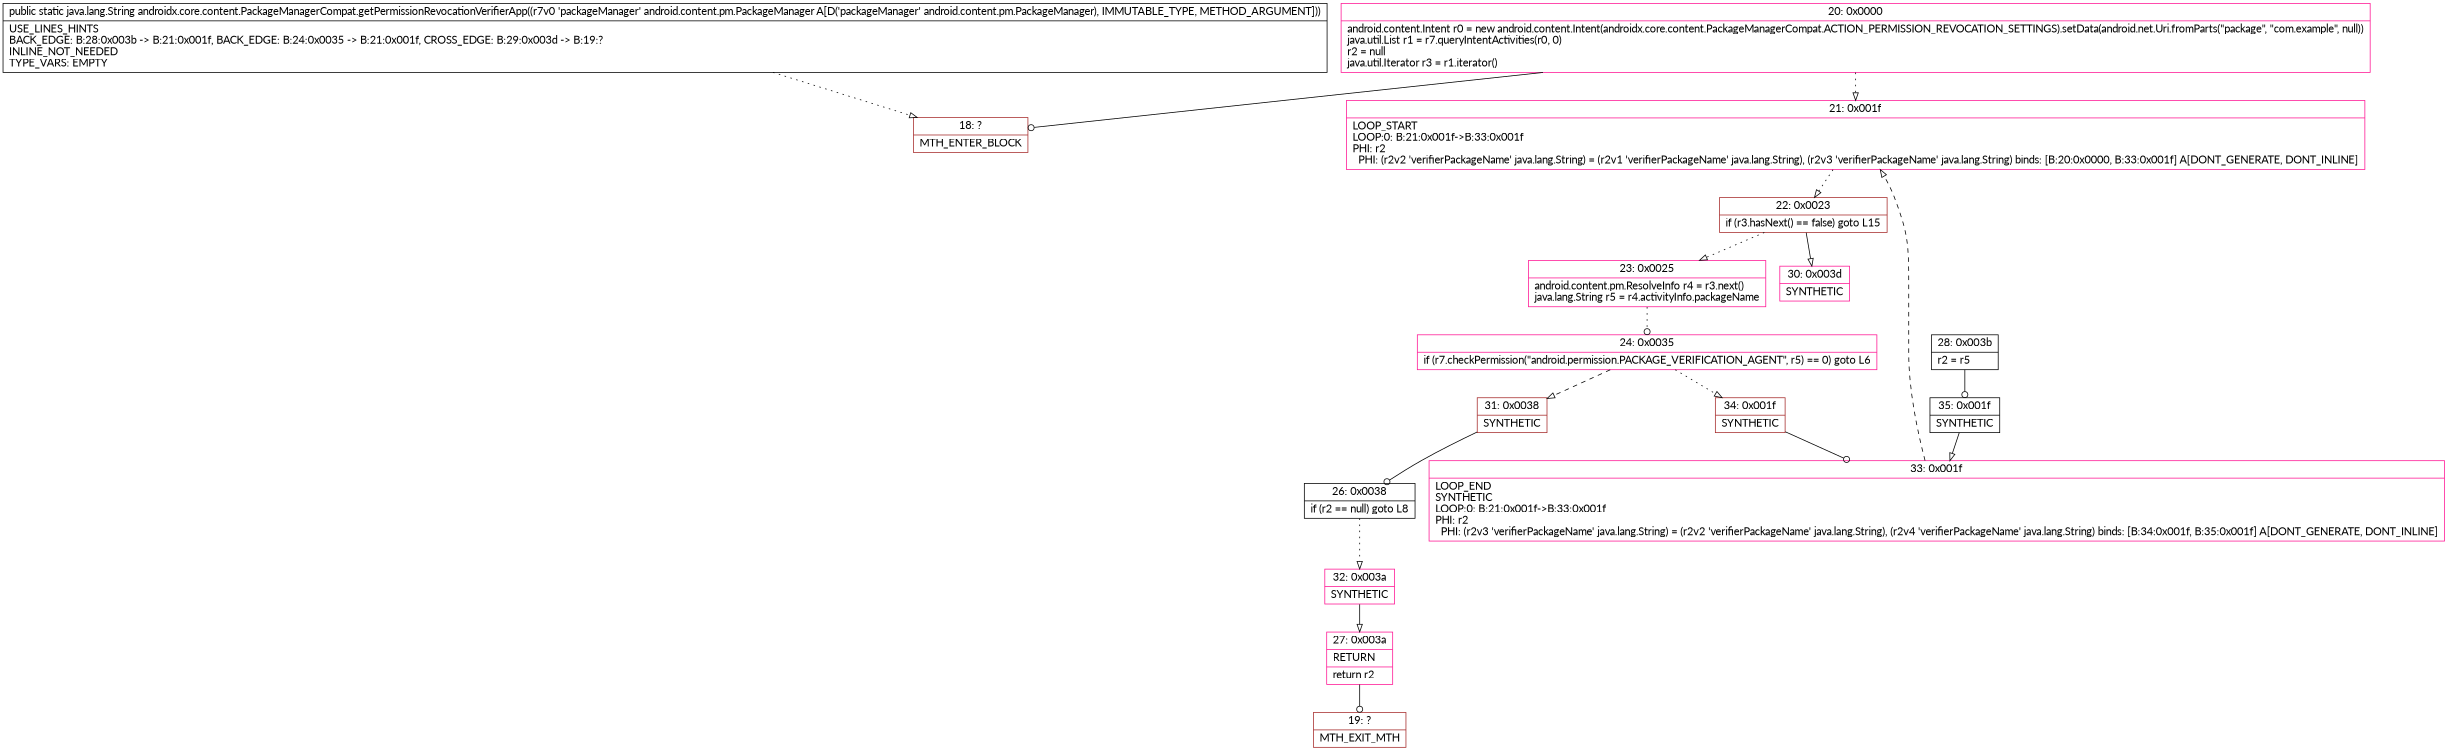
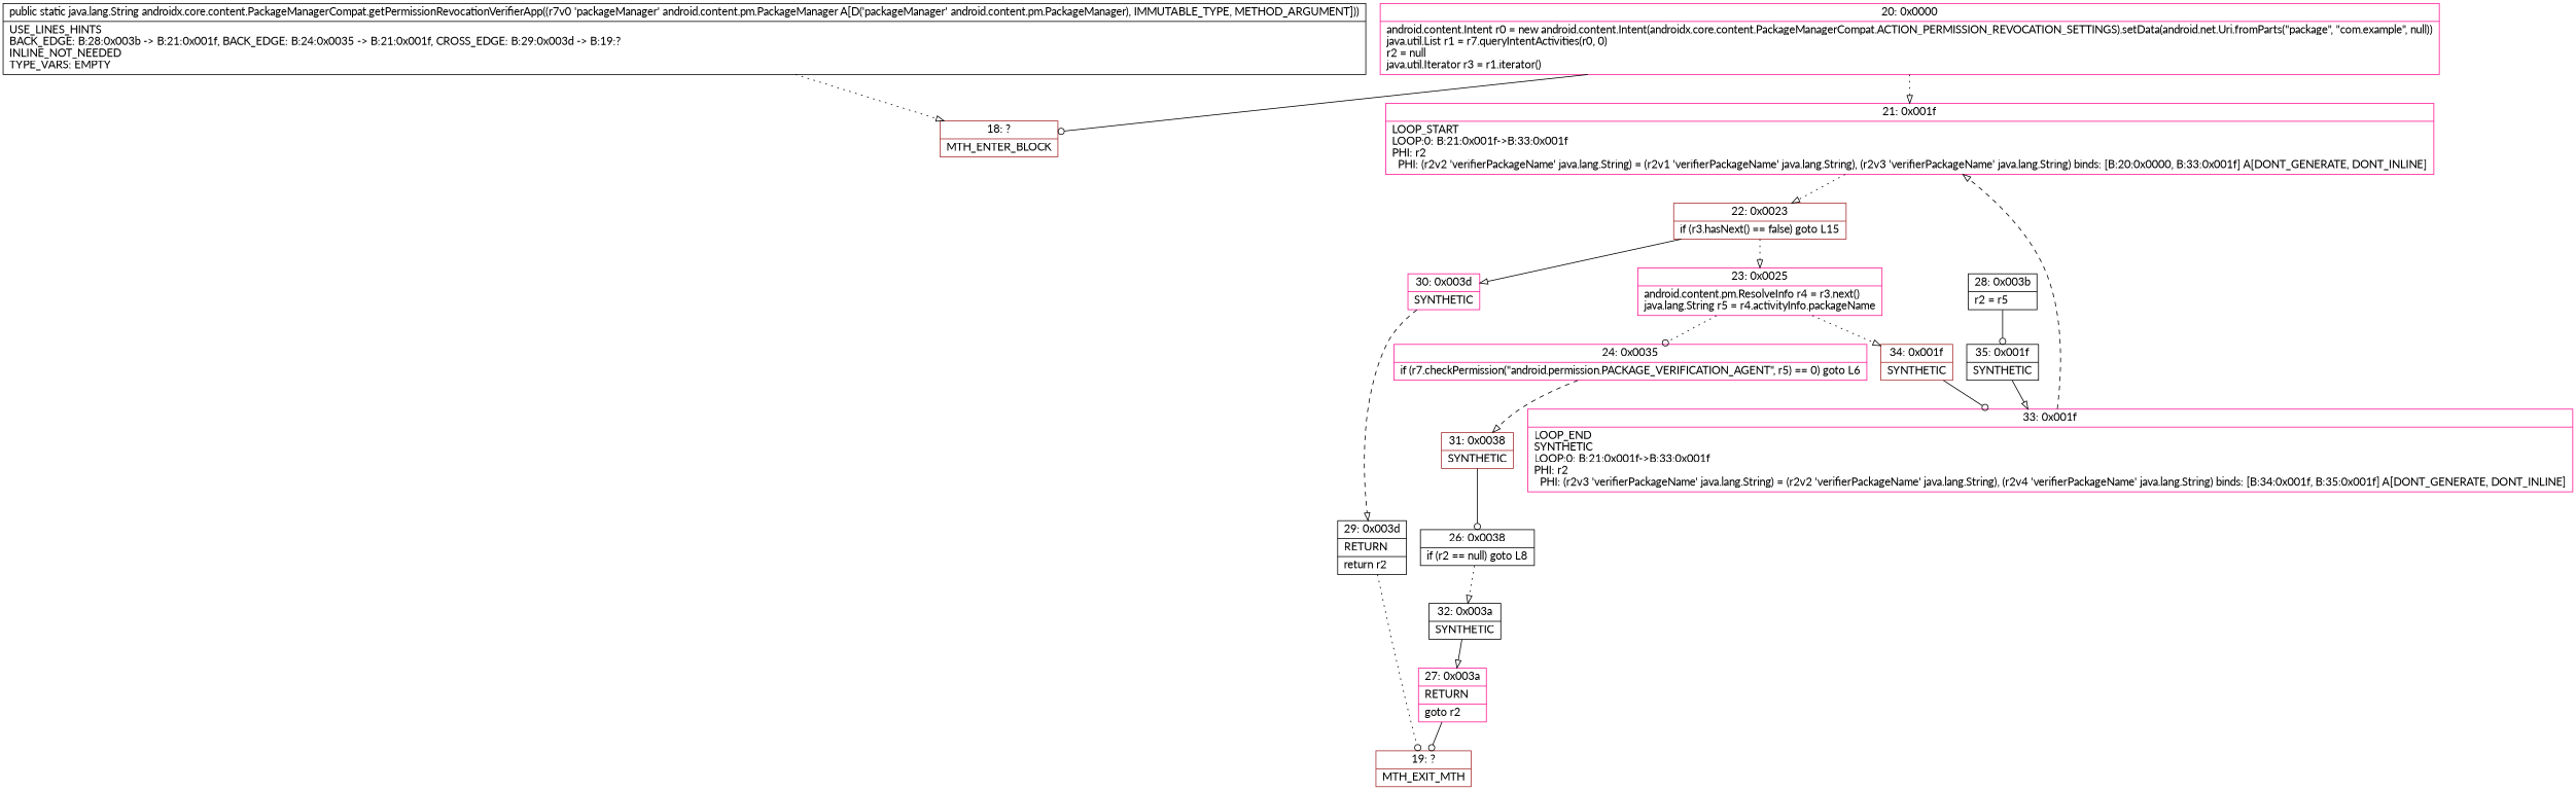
  digraph {
    fontname=Lato
    node [color=deeppink fontname=Lato shape=record]
    edge [arrowhead=onormal fontname=Lato style=solid]
    n1 [color=brown label="{18\:\ ?|MTH_ENTER_BLOCK\l}"]
    n2 [label="{20\:\ 0x0000|android.content.Intent r0 = new android.content.Intent(androidx.core.content.PackageManagerCompat.ACTION_PERMISSION_REVOCATION_SETTINGS).setData(android.net.Uri.fromParts(\"package\", \"com.example\", null))\ljava.util.List r1 = r7.queryIntentActivities(r0, 0)\lr2 = null\ljava.util.Iterator r3 = r1.iterator()\l}"]
    n3 [label="{21\:\ 0x001f|LOOP_START\lLOOP:0: B:21:0x001f\-\>B:33:0x001f\lPHI: r2 \l  PHI: (r2v2 'verifierPackageName' java.lang.String) = (r2v1 'verifierPackageName' java.lang.String), (r2v3 'verifierPackageName' java.lang.String) binds: [B:20:0x0000, B:33:0x001f] A[DONT_GENERATE, DONT_INLINE]\l}"]
    n4 [color=brown label="{22\:\ 0x0023|if (r3.hasNext() == false) goto L15\l}"]
    n5 [label="{23\:\ 0x0025|android.content.pm.ResolveInfo r4 = r3.next()\ljava.lang.String r5 = r4.activityInfo.packageName\l}"]
    n6 [label="{30\:\ 0x003d|SYNTHETIC\l}"]
    n7 [label="{24\:\ 0x0035|if (r7.checkPermission(\"android.permission.PACKAGE_VERIFICATION_AGENT\", r5) == 0) goto L6\l}"]
+   n8 [color=black label="{29\:\ 0x003d|RETURN\l|return r2\l}"]
    n9 [color=brown label="{31\:\ 0x0038|SYNTHETIC\l}"]
    n10 [color=brown label="{34\:\ 0x001f|SYNTHETIC\l}"]
    n11 [color=black label="{26\:\ 0x0038|if (r2 == null) goto L8\l}"]
    n12 [label="{33\:\ 0x001f|LOOP_END\lSYNTHETIC\lLOOP:0: B:21:0x001f\-\>B:33:0x001f\lPHI: r2 \l  PHI: (r2v3 'verifierPackageName' java.lang.String) = (r2v2 'verifierPackageName' java.lang.String), (r2v4 'verifierPackageName' java.lang.String) binds: [B:34:0x001f, B:35:0x001f] A[DONT_GENERATE, DONT_INLINE]\l}"]
-   n13 [label="{32\:\ 0x003a|SYNTHETIC\l}"]
+   n13 [color=black label="{32\:\ 0x003a|SYNTHETIC\l}"]
    n14 [color=black label="{28\:\ 0x003b|r2 = r5\l}"]
    n15 [color=black label="{35\:\ 0x001f|SYNTHETIC\l}"]
-   n16 [label="{27\:\ 0x003a|RETURN\l|return r2\l}"]
+   n16 [label="{27\:\ 0x003a|RETURN\l|goto r2\l}"]
    n17 [color=brown label="{19\:\ ?|MTH_EXIT_MTH\l}"]
    n18 [color=black label="{public static java.lang.String androidx.core.content.PackageManagerCompat.getPermissionRevocationVerifierApp((r7v0 'packageManager' android.content.pm.PackageManager A[D('packageManager' android.content.pm.PackageManager), IMMUTABLE_TYPE, METHOD_ARGUMENT]))  | USE_LINES_HINTS\lBACK_EDGE: B:28:0x003b \-\> B:21:0x001f, BACK_EDGE: B:24:0x0035 \-\> B:21:0x001f, CROSS_EDGE: B:29:0x003d \-\> B:19:?\lINLINE_NOT_NEEDED\lTYPE_VARS: EMPTY\l}"]
    n2 -> n1 [arrowhead=odot]
    n2 -> n3 [style=dotted]
    n3 -> n4 [style=dotted]
    n4 -> n5 [style=dotted]
    n4 -> n6
    n5 -> n7 [arrowhead=odot style=dotted]
+   n6 -> n8 [style=dashed]
    n7 -> n9 [style=dashed]
-   n7 -> n10 [style=dotted]
+   n5 -> n10 [style=dotted]
+   n8 -> n17 [arrowhead=odot style=dotted]
    n9 -> n11 [arrowhead=odot]
    n10 -> n12 [arrowhead=odot]
    n11 -> n13 [style=dotted]
    n12 -> n3 [style=dashed]
    n13 -> n16
    n14 -> n15 [arrowhead=odot]
    n15 -> n12
    n16 -> n17 [arrowhead=odot]
    n18 -> n1 [style=dotted]
  }
